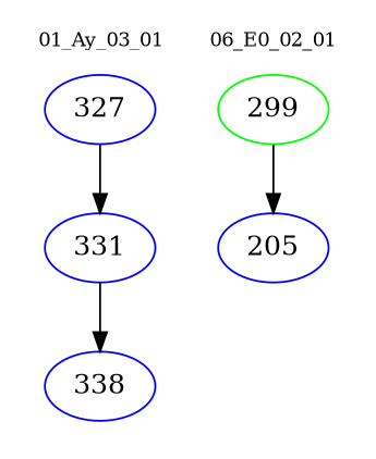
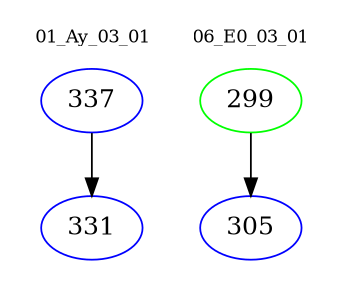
  digraph {
    node [color=blue]
    edge [color=black]
-   n1 [label=327]
+   n1 [label=337]
    n2 [label=331]
-   n3 [label=338]
    n4 [color=green label=299]
-   n5 [label=205]
+   n5 [label=305]
    subgraph cluster_1 {
      color=white
      fontsize=10
      label="01_Ay_03_01"
      n1
      n2
-     n3
    }
    subgraph cluster_2 {
      color=white
      fontsize=10
-     label="06_E0_02_01"
+     label="06_E0_03_01"
      n4
      n5
    }
    n1 -> n2
-   n2 -> n3
    n4 -> n5
  }
